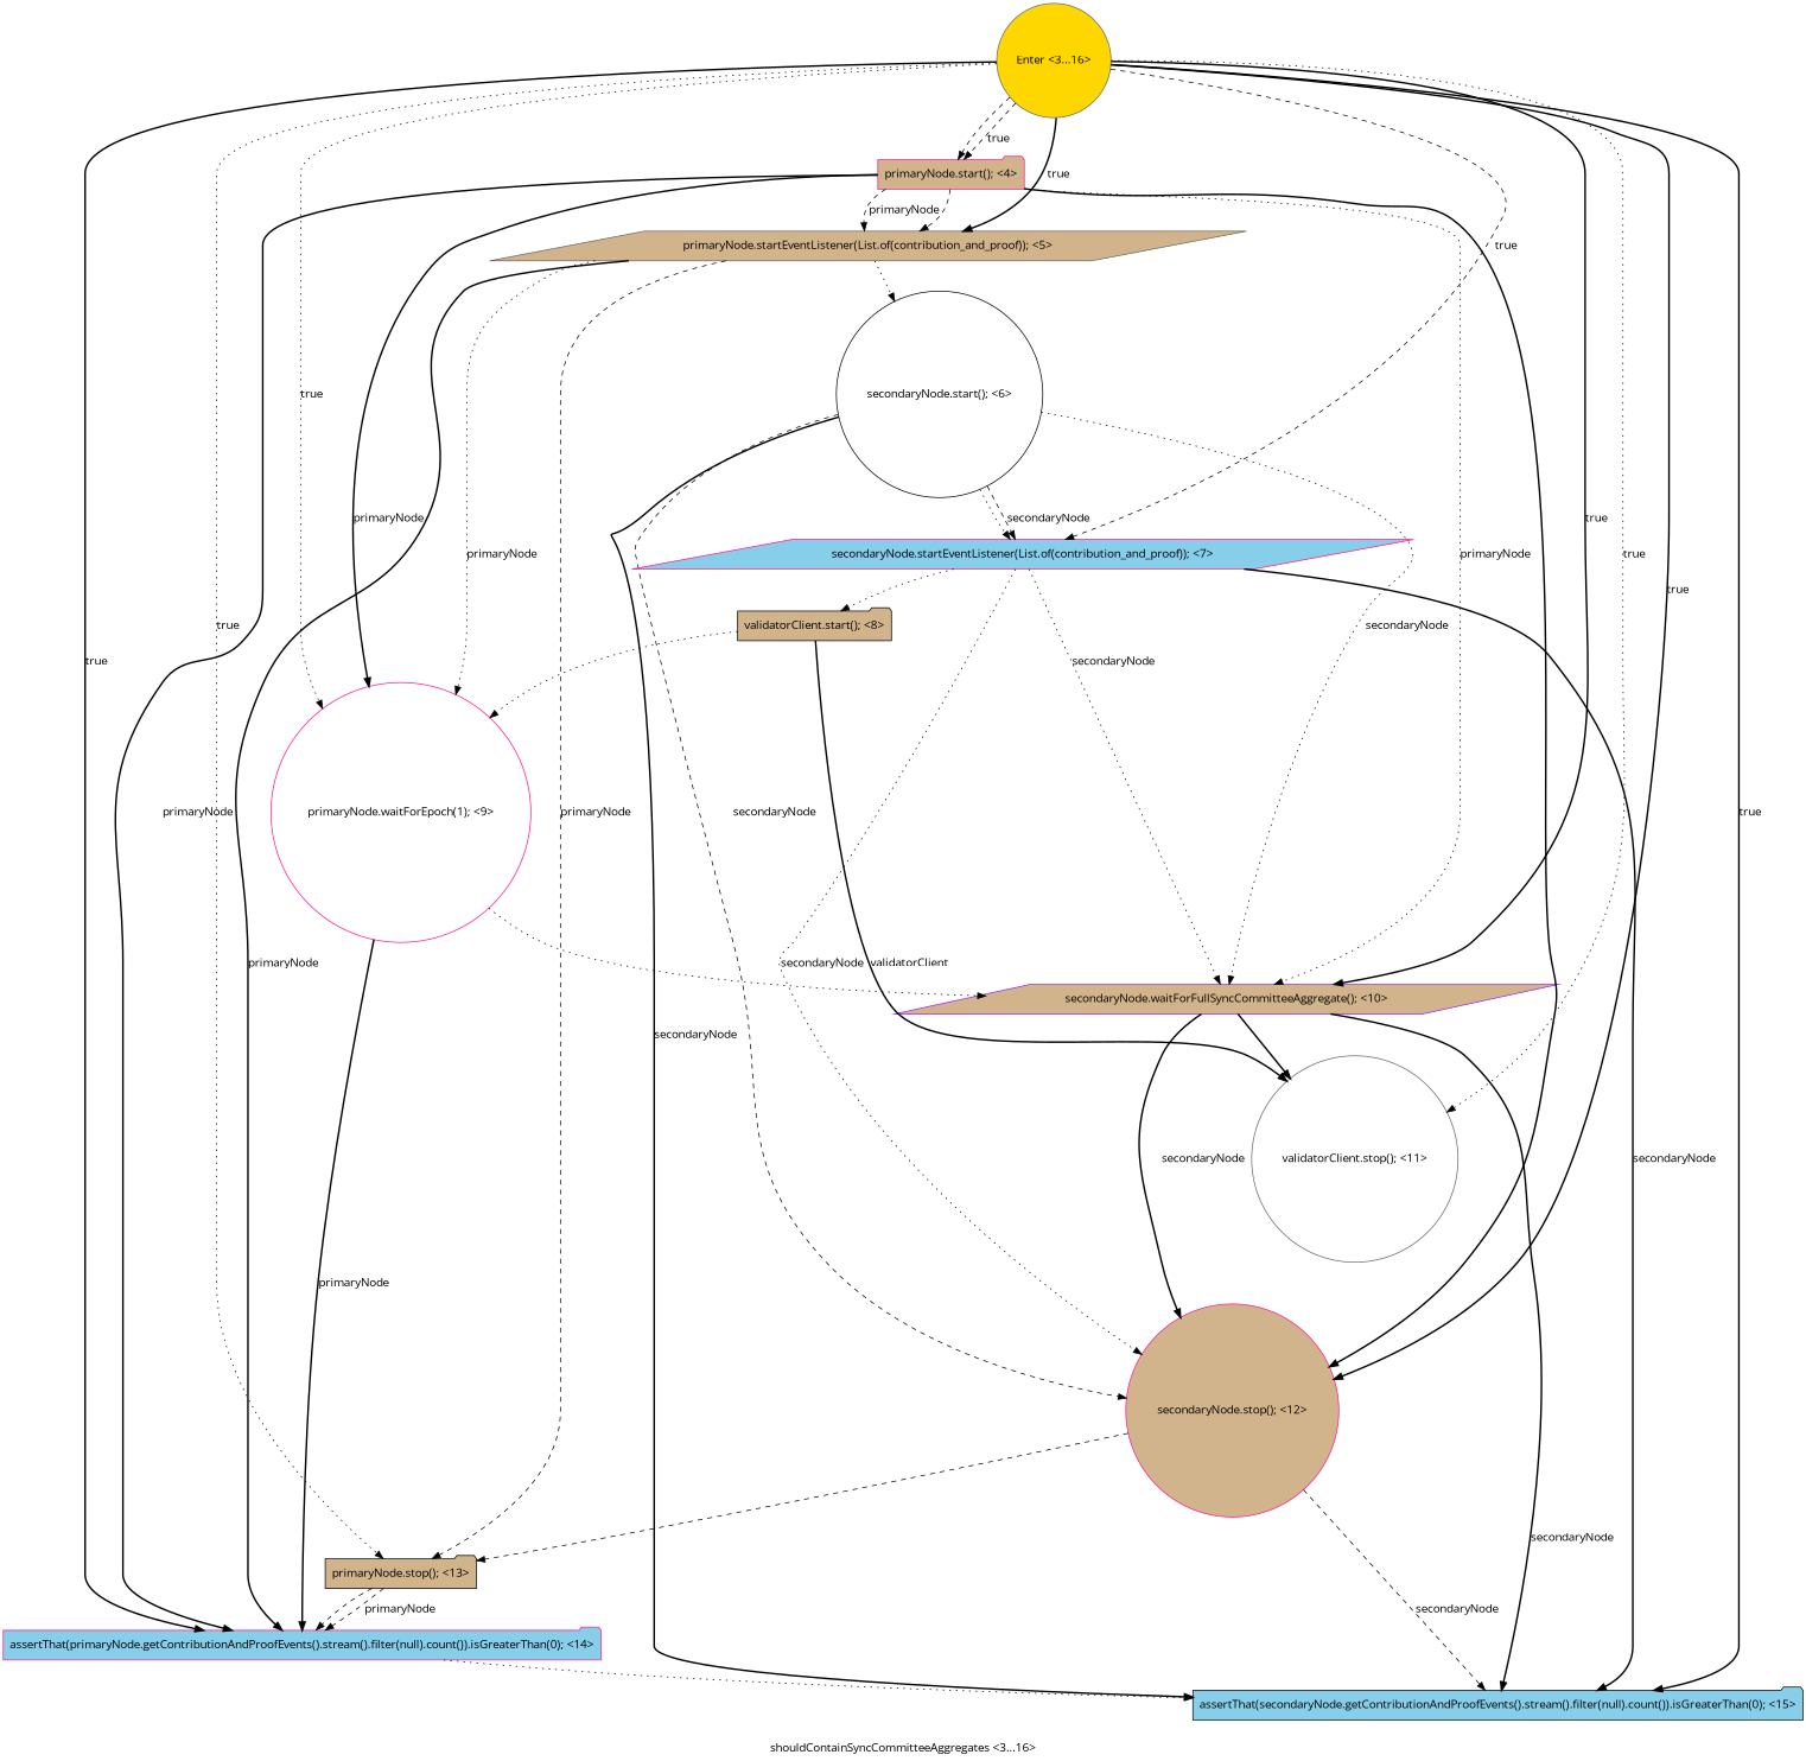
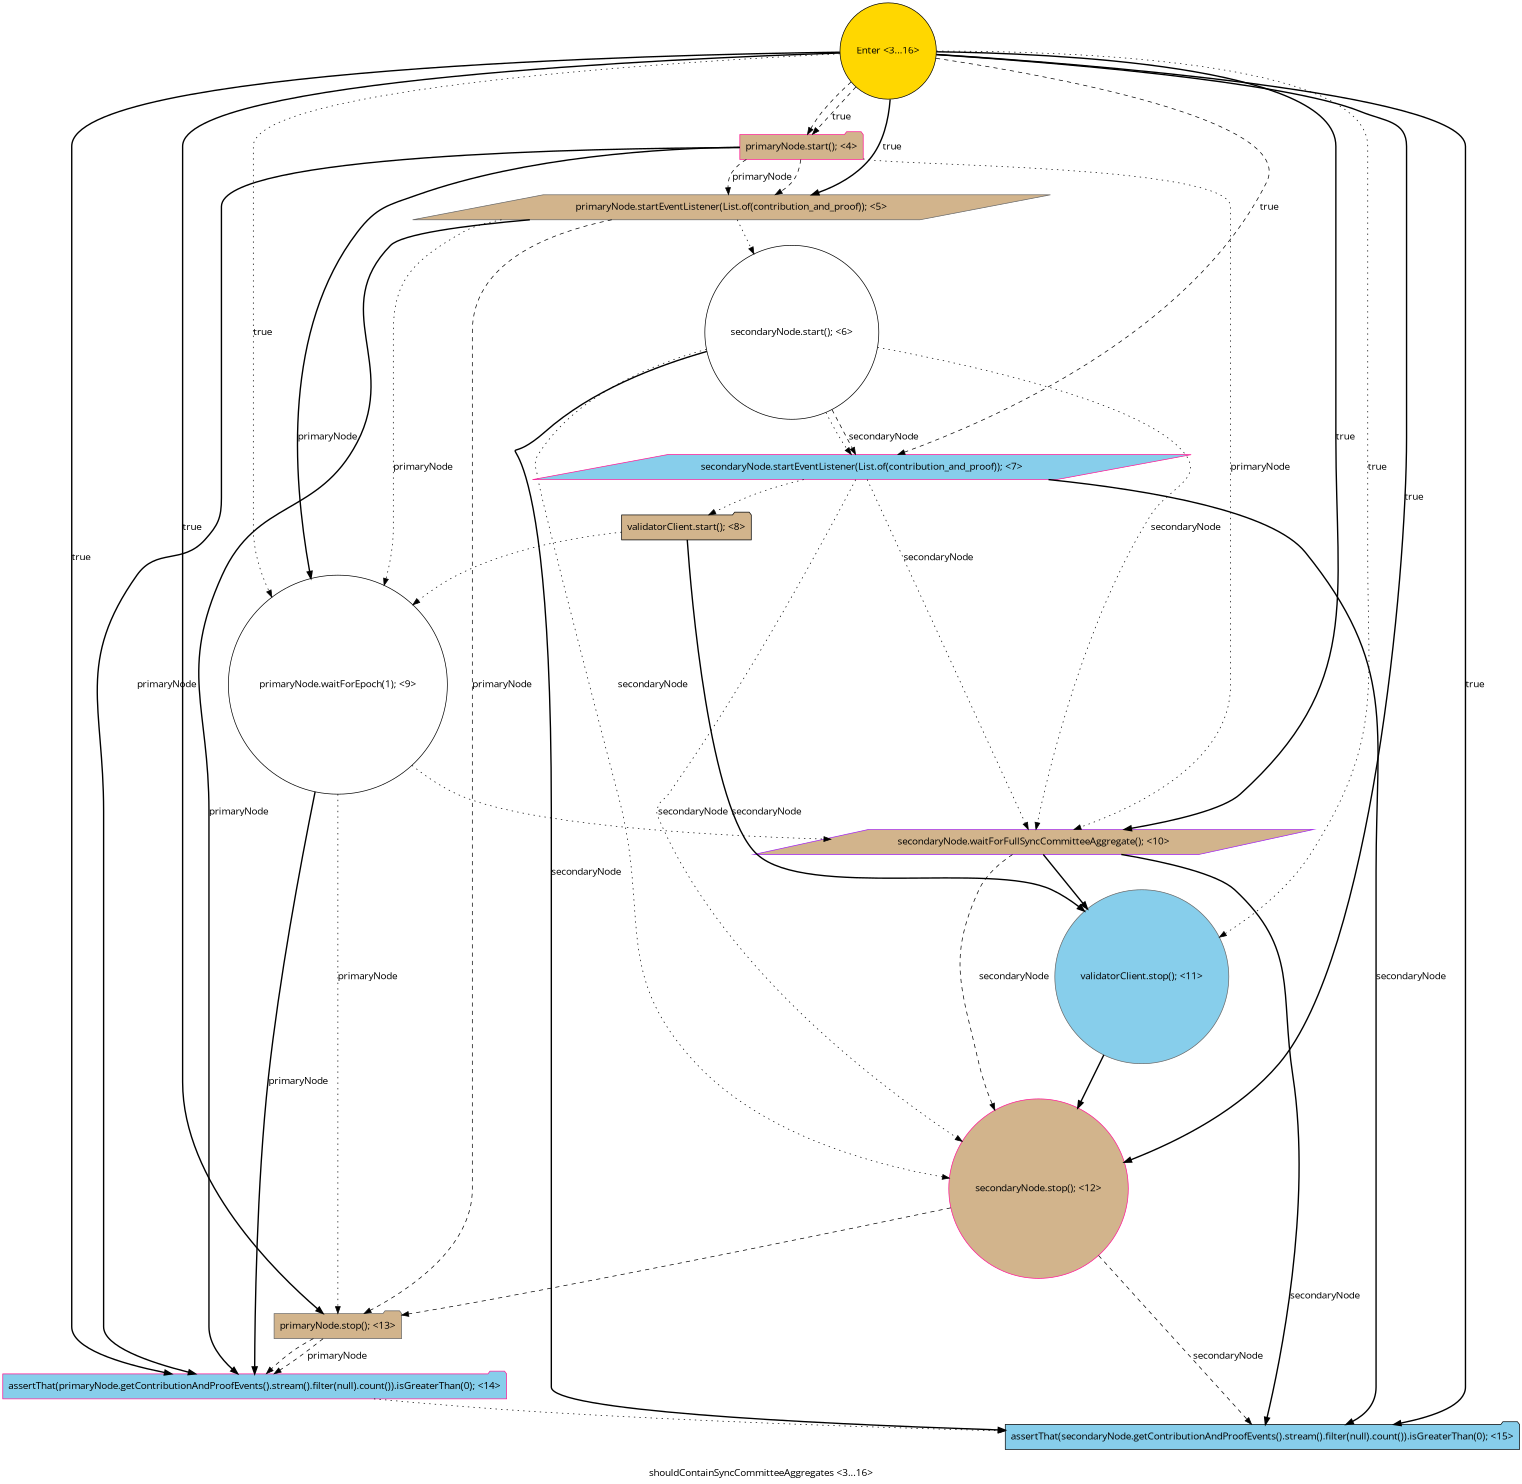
  digraph {
    fontname="Open Sans"
    label="shouldContainSyncCommitteeAggregates <3...16>"
    node [color=black fillcolor=tan fontname="Open Sans" shape=folder style=filled]
    edge [fontname="Open Sans" style=bold]
    n1 [color=gray40 label="primaryNode.startEventListener(List.of(contribution_and_proof)); <5>" shape=parallelogram]
    n2 [color=deeppink fillcolor=skyblue label="assertThat(primaryNode.getContributionAndProofEvents().stream().filter(null).count()).isGreaterThan(0); <14>"]
-   n3 [label="primaryNode.stop(); <13>"]
+   n3 [color=gray40 label="primaryNode.stop(); <13>"]
    n4 [fillcolor=white label="secondaryNode.start(); <6>" shape=circle]
-   n5 [color=deeppink fillcolor=white label="primaryNode.waitForEpoch(1); <9>" shape=circle]
+   n5 [fillcolor=white label="primaryNode.waitForEpoch(1); <9>" shape=circle]
    n6 [fillcolor=skyblue label="assertThat(secondaryNode.getContributionAndProofEvents().stream().filter(null).count()).isGreaterThan(0); <15>"]
    n7 [color=purple label="secondaryNode.waitForFullSyncCommitteeAggregate(); <10>" shape=parallelogram]
    n8 [color=deeppink label="secondaryNode.stop(); <12>" shape=circle]
    n9 [color=deeppink fillcolor=skyblue label="secondaryNode.startEventListener(List.of(contribution_and_proof)); <7>" shape=parallelogram]
-   n10 [color=gray40 fillcolor=white label="validatorClient.stop(); <11>" shape=circle]
-   n11 [color=gray40 fillcolor=gold label="Enter <3...16>" shape=circle]
+   n10 [color=gray40 fillcolor=skyblue label="validatorClient.stop(); <11>" shape=circle]
+   n11 [fillcolor=gold label="Enter <3...16>" shape=circle]
    n12 [color=deeppink label="primaryNode.start(); <4>"]
    n13 [label="validatorClient.start(); <8>"]
    n1 -> n2 [label=primaryNode]
    n1 -> n3 [label=primaryNode style=dashed]
    n1 -> n4 [style=dotted]
    n1 -> n5 [label=primaryNode style=dotted]
    n2 -> n6 [style=dotted]
    n3 -> n2 [label=primaryNode style=dashed]
    n3 -> n2 [style=dashed]
    n4 -> n6 [label=secondaryNode]
    n4 -> n7 [label=secondaryNode style=dotted]
-   n4 -> n8 [label=secondaryNode style=dashed]
+   n4 -> n8 [label=secondaryNode style=dotted]
    n4 -> n9 [label=secondaryNode style=dashed]
    n4 -> n9 [style=dotted]
    n5 -> n2 [label=primaryNode]
+   n5 -> n3 [label=primaryNode style=dotted]
    n5 -> n7 [style=dotted]
    n7 -> n6 [label=secondaryNode]
-   n7 -> n8 [label=secondaryNode]
+   n7 -> n8 [label=secondaryNode style=dashed]
    n7 -> n10
    n8 -> n3 [style=dashed]
    n8 -> n6 [label=secondaryNode style=dashed]
    n9 -> n6 [label=secondaryNode]
    n9 -> n7 [label=secondaryNode style=dotted]
    n9 -> n8 [label=secondaryNode style=dotted]
    n9 -> n13 [style=dotted]
-   n12 -> n8
+   n10 -> n8
    n11 -> n1 [label=true]
    n11 -> n2 [label=true]
-   n11 -> n3 [label=true style=dotted]
+   n11 -> n3 [label=true]
    n11 -> n5 [label=true style=dotted]
    n11 -> n6 [label=true]
    n11 -> n7 [label=true]
    n11 -> n8 [label=true]
    n11 -> n9 [label=true style=dashed]
    n11 -> n10 [label=true style=dotted]
    n11 -> n12 [label=true style=dashed]
    n11 -> n12 [style=dashed]
    n12 -> n1 [label=primaryNode style=dashed]
    n12 -> n1 [style=dashed]
    n12 -> n2 [label=primaryNode]
    n12 -> n5 [label=primaryNode]
    n12 -> n7 [label=primaryNode style=dotted]
    n13 -> n5 [style=dotted]
-   n13 -> n10 [label=validatorClient]
+   n13 -> n10 [label=secondaryNode]
  }
